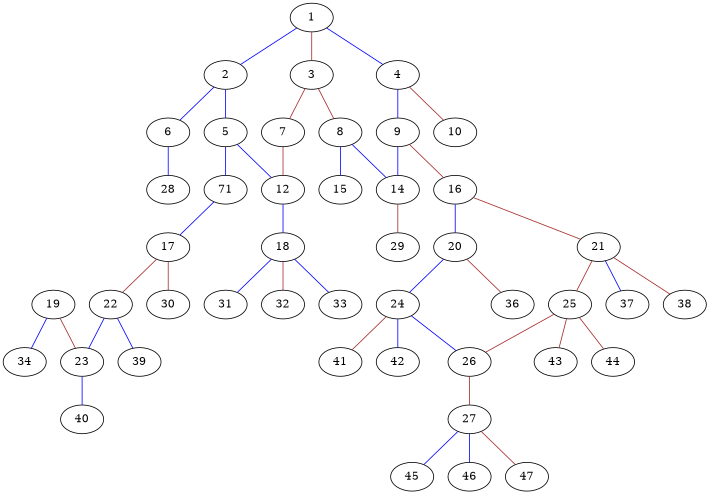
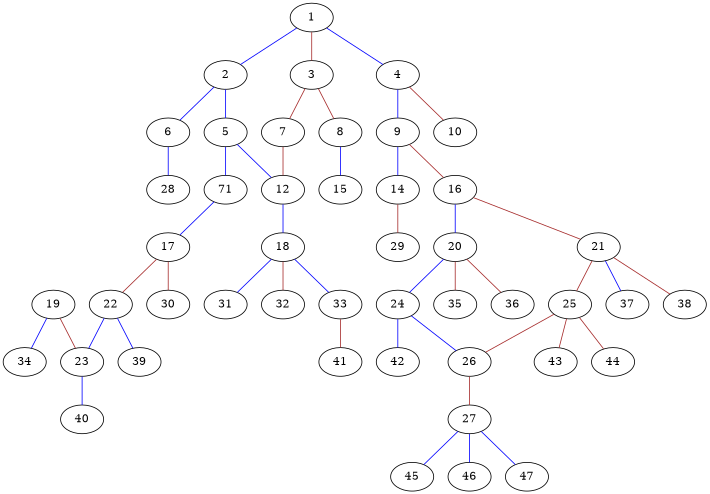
  graph {
    node [chem=C]
    edge [color=blue valence=1]
    1
    2
    3
    4
    5
    6 [chem=N]
    7 [chem=N]
    8
    9
    10 [chem=O]
    n11 [label=71]
    12
    28 [chem=H]
    14
    15 [chem=O]
    16 [chem=N]
    17
    18
    29 [chem=H]
    20
    21
    22
    30 [chem=H]
    31 [chem=H]
    32 [chem=H]
    33 [chem=H]
    19
    23
    34 [chem=H]
    24
+   35 [chem=H]
    36 [chem=H]
    25
    37 [chem=H]
    38 [chem=H]
    39 [chem=H]
    40 [chem=H]
    26 [chem=N]
    41 [chem=H]
    42 [chem=H]
    43 [chem=H]
    44 [chem=H]
    27
    45 [chem=H]
    46 [chem=H]
    47 [chem=H]
    1 -- 2
    1 -- 3 [color=brown valence=2]
    1 -- 4
    2 -- 5 [valence=2]
    2 -- 6
    3 -- 7 [color=brown]
    3 -- 8 [color=brown]
    4 -- 9
    4 -- 10 [color=brown valence=2]
    5 -- n11
    5 -- 12
    6 -- 28
    7 -- 12 [color=brown valence=2]
-   8 -- 14
    8 -- 15 [valence=2]
    9 -- 14 [valence=2]
    9 -- 16 [color=brown]
    n11 -- 17
    12 -- 18
    14 -- 29 [color=brown]
    16 -- 20
    16 -- 21 [color=brown]
    17 -- 22 [color=brown valence=2]
    17 -- 30 [color=brown]
    18 -- 31
    18 -- 32 [color=brown]
    18 -- 33
    20 -- 24
+   20 -- 35 [color=brown]
    20 -- 36 [color=brown]
    21 -- 25 [color=brown]
    21 -- 37
    21 -- 38 [color=brown]
    22 -- 23
    22 -- 39
    19 -- 23 [color=brown valence=2]
    19 -- 34
    23 -- 40
    24 -- 26
-   24 -- 41 [color=brown]
+   33 -- 41 [color=brown]
    24 -- 42
    25 -- 26 [color=brown]
    25 -- 43 [color=brown]
    25 -- 44 [color=brown]
    26 -- 27 [color=brown]
    27 -- 45
    27 -- 46
-   27 -- 47 [color=brown]
+   27 -- 47
  }
